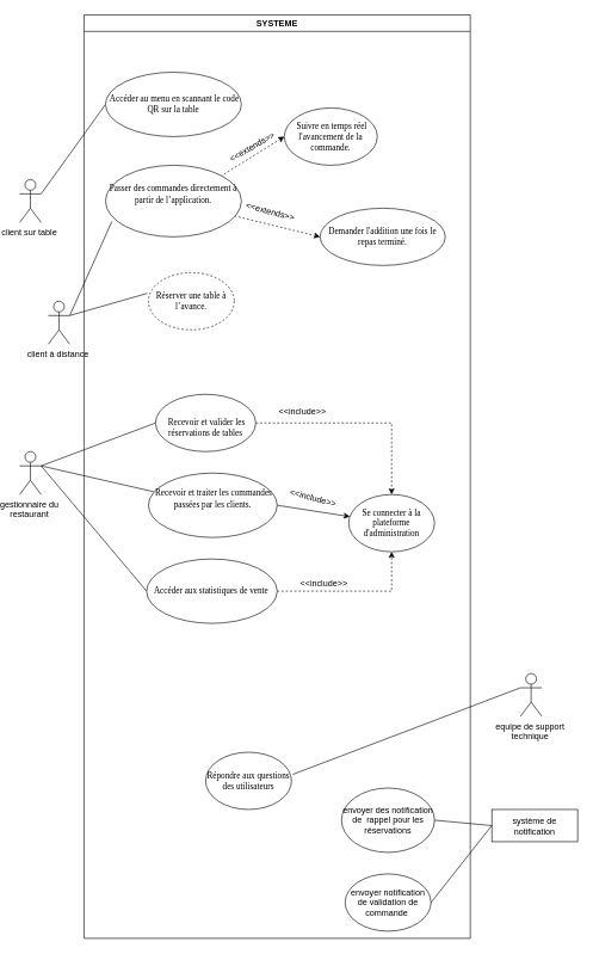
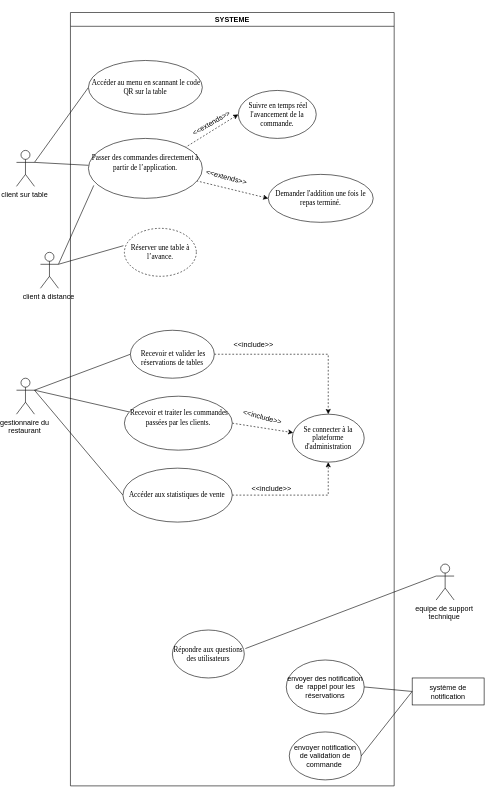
  <mxCell id="0" />
  <mxCell id="1" parent="0" />
  <mxCell id="2" style="rounded=0;orthogonalLoop=1;jettySize=auto;html=1;exitX=1;exitY=0.333;exitDx=0;exitDy=0;exitPerimeter=0;entryX=0;entryY=0.5;entryDx=0;entryDy=0;endArrow=none;endFill=0;" edge="1" parent="1" source="4" target="5"><mxGeometry relative="1" as="geometry" /></mxCell>
+ <mxCell id="3" style="rounded=0;orthogonalLoop=1;jettySize=auto;html=1;exitX=1;exitY=0.333;exitDx=0;exitDy=0;exitPerimeter=0;endArrow=none;endFill=0;" edge="1" parent="1" source="4" target="6"><mxGeometry relative="1" as="geometry" /></mxCell>
  <mxCell id="4" value="client sur table&amp;nbsp;" style="shape=umlActor;verticalLabelPosition=bottom;verticalAlign=top;html=1;outlineConnect=0;" vertex="1" parent="1"><mxGeometry x="20" y="250" width="30" height="60" as="geometry" /></mxCell>
  <mxCell id="5" value="&lt;span id=&quot;docs-internal-guid-c79c1736-7fff-4fd4-9958-a0d314a2d02f&quot;&gt;&lt;span style=&quot;background-color: transparent; font-variant-numeric: normal; font-variant-east-asian: normal; font-variant-alternates: normal; font-variant-position: normal; vertical-align: baseline; white-space-collapse: preserve;&quot;&gt;&lt;font face=&quot;Times New Roman&quot; style=&quot;font-size: 12px;&quot;&gt;&amp;nbsp;Accéder au menu en scannant le code QR sur la table&lt;/font&gt;&lt;/span&gt;&lt;/span&gt;" style="ellipse;whiteSpace=wrap;html=1;" vertex="1" parent="1"><mxGeometry x="140" y="100" width="190" height="90" as="geometry" /></mxCell>
  <mxCell id="6" value="&lt;span id=&quot;docs-internal-guid-8d7e4b69-7fff-a37f-a468-47b45fd36e52&quot;&gt;&lt;p style=&quot;line-height:1.38;margin-top:0pt;margin-bottom:0pt;&quot; dir=&quot;ltr&quot;&gt;&lt;span style=&quot;background-color: transparent; font-variant-numeric: normal; font-variant-east-asian: normal; font-variant-alternates: normal; font-variant-position: normal; vertical-align: baseline; white-space-collapse: preserve;&quot;&gt;&lt;font style=&quot;font-size: 12px;&quot; face=&quot;Times New Roman&quot;&gt;Passer des commandes directement à partir de l’application.&lt;/font&gt;&lt;/span&gt;&lt;/p&gt;&lt;div&gt;&lt;span style=&quot;font-size: 11pt; font-family: Arial, sans-serif; background-color: transparent; font-variant-numeric: normal; font-variant-east-asian: normal; font-variant-alternates: normal; font-variant-position: normal; vertical-align: baseline; white-space-collapse: preserve;&quot;&gt;&lt;br&gt;&lt;/span&gt;&lt;/div&gt;&lt;/span&gt;" style="ellipse;whiteSpace=wrap;html=1;" vertex="1" parent="1"><mxGeometry x="140" y="230" width="190" height="100" as="geometry" /></mxCell>
  <mxCell id="7" style="rounded=0;orthogonalLoop=1;jettySize=auto;html=1;exitX=0;exitY=0.5;exitDx=0;exitDy=0;entryX=1;entryY=0;entryDx=0;entryDy=0;dashed=1;startArrow=classic;startFill=1;endArrow=none;endFill=0;" edge="1" parent="1" source="8" target="6"><mxGeometry relative="1" as="geometry" /></mxCell>
  <mxCell id="8" value="&lt;span id=&quot;docs-internal-guid-2113cbe9-7fff-072d-64da-172c1b2d1587&quot;&gt;&lt;span style=&quot;background-color: transparent; font-variant-numeric: normal; font-variant-east-asian: normal; font-variant-alternates: normal; font-variant-position: normal; vertical-align: baseline; white-space-collapse: preserve;&quot;&gt;&lt;font face=&quot;Times New Roman&quot; style=&quot;font-size: 12px;&quot;&gt; Suivre en temps réel l'avancement de la commande.&lt;/font&gt;&lt;/span&gt;&lt;/span&gt;" style="ellipse;whiteSpace=wrap;html=1;" vertex="1" parent="1"><mxGeometry x="390" y="150" width="130" height="80" as="geometry" /></mxCell>
  <mxCell id="9" style="rounded=0;orthogonalLoop=1;jettySize=auto;html=1;exitX=0;exitY=0.5;exitDx=0;exitDy=0;dashed=1;endArrow=none;endFill=0;startArrow=classic;startFill=1;" edge="1" parent="1" source="32" target="6"><mxGeometry relative="1" as="geometry" /></mxCell>
  <mxCell id="10" value="client à distance&amp;nbsp;" style="shape=umlActor;verticalLabelPosition=bottom;verticalAlign=top;html=1;outlineConnect=0;" vertex="1" parent="1"><mxGeometry x="60" y="420" width="30" height="60" as="geometry" /></mxCell>
  <mxCell id="11" value="&lt;span id=&quot;docs-internal-guid-8c5d7878-7fff-8703-6d5d-d0cfee46931e&quot;&gt;&lt;span style=&quot;background-color: transparent; font-variant-numeric: normal; font-variant-east-asian: normal; font-variant-alternates: normal; font-variant-position: normal; vertical-align: baseline; white-space-collapse: preserve;&quot;&gt;&lt;font style=&quot;font-size: 12px;&quot; face=&quot;Times New Roman&quot;&gt;Réserver une table à l’avance.&lt;/font&gt;&lt;/span&gt;&lt;/span&gt;" style="ellipse;whiteSpace=wrap;html=1;dashed=1;" vertex="1" parent="1"><mxGeometry x="200" y="380" width="120" height="80" as="geometry" /></mxCell>
  <mxCell id="12" style="rounded=0;orthogonalLoop=1;jettySize=auto;html=1;exitX=1;exitY=0.333;exitDx=0;exitDy=0;exitPerimeter=0;entryX=0;entryY=0.5;entryDx=0;entryDy=0;endArrow=none;endFill=0;" edge="1" parent="1" source="15" target="17"><mxGeometry relative="1" as="geometry" /></mxCell>
  <mxCell id="13" style="rounded=0;orthogonalLoop=1;jettySize=auto;html=1;exitX=1;exitY=0.333;exitDx=0;exitDy=0;exitPerimeter=0;endArrow=none;endFill=0;" edge="1" parent="1" source="15" target="19"><mxGeometry relative="1" as="geometry" /></mxCell>
  <mxCell id="14" style="rounded=0;orthogonalLoop=1;jettySize=auto;html=1;exitX=1;exitY=0.333;exitDx=0;exitDy=0;exitPerimeter=0;entryX=0;entryY=0.5;entryDx=0;entryDy=0;endArrow=none;endFill=0;" edge="1" parent="1" source="15" target="21"><mxGeometry relative="1" as="geometry" /></mxCell>
  <mxCell id="15" value="gestionnaire du&amp;nbsp;&lt;div&gt;restaurant&amp;nbsp;&lt;/div&gt;" style="shape=umlActor;verticalLabelPosition=bottom;verticalAlign=top;html=1;outlineConnect=0;" vertex="1" parent="1"><mxGeometry x="20" y="630" width="30" height="60" as="geometry" /></mxCell>
  <mxCell id="16" style="edgeStyle=orthogonalEdgeStyle;rounded=0;orthogonalLoop=1;jettySize=auto;html=1;exitX=1;exitY=0.5;exitDx=0;exitDy=0;entryX=0.5;entryY=0;entryDx=0;entryDy=0;dashed=1;" edge="1" parent="1" source="17" target="35"><mxGeometry relative="1" as="geometry" /></mxCell>
  <mxCell id="17" value="&lt;font style=&quot;font-size: 12px;&quot; face=&quot;Times New Roman&quot;&gt;&lt;br&gt;&lt;b id=&quot;docs-internal-guid-4068b907-7fff-19ed-b30c-016f84e85819&quot; style=&quot;font-weight: normal;&quot;&gt;&lt;span style=&quot;color: rgb(0, 0, 0); background-color: transparent; font-weight: 400; font-style: normal; font-variant: normal; text-decoration: none; vertical-align: baseline; white-space: pre-wrap;&quot;&gt;&amp;nbsp;Recevoir et valider les réservations de tables&lt;/span&gt;&lt;/b&gt;&lt;/font&gt;" style="ellipse;whiteSpace=wrap;html=1;" vertex="1" parent="1"><mxGeometry x="210" y="550" width="140" height="80" as="geometry" /></mxCell>
- <mxCell id="18" style="rounded=0;orthogonalLoop=1;jettySize=auto;html=1;exitX=1;exitY=0.5;exitDx=0;exitDy=0;dashed=0;" edge="1" parent="1" source="19" target="35"><mxGeometry relative="1" as="geometry" /></mxCell>
+ <mxCell id="18" style="rounded=0;orthogonalLoop=1;jettySize=auto;html=1;exitX=1;exitY=0.5;exitDx=0;exitDy=0;dashed=1;" edge="1" parent="1" source="19" target="35"><mxGeometry relative="1" as="geometry" /></mxCell>
  <mxCell id="19" value="&lt;span id=&quot;docs-internal-guid-2fde700c-7fff-7c70-d47c-61f89b199e7b&quot;&gt;&lt;p style=&quot;line-height:1.38;margin-top:0pt;margin-bottom:0pt;&quot; dir=&quot;ltr&quot;&gt;&lt;span style=&quot;background-color: transparent; font-variant-numeric: normal; font-variant-east-asian: normal; font-variant-alternates: normal; font-variant-position: normal; vertical-align: baseline; white-space-collapse: preserve;&quot;&gt;&lt;font face=&quot;Times New Roman&quot; style=&quot;font-size: 12px;&quot;&gt;&amp;nbsp;Recevoir et traiter les commandes passées par les clients.&lt;/font&gt;&lt;/span&gt;&lt;/p&gt;&lt;div&gt;&lt;span style=&quot;font-size: 11pt; font-family: Arial, sans-serif; background-color: transparent; font-variant-numeric: normal; font-variant-east-asian: normal; font-variant-alternates: normal; font-variant-position: normal; vertical-align: baseline; white-space-collapse: preserve;&quot;&gt;&lt;br&gt;&lt;/span&gt;&lt;/div&gt;&lt;/span&gt;" style="ellipse;whiteSpace=wrap;html=1;" vertex="1" parent="1"><mxGeometry x="200" y="660" width="180" height="90" as="geometry" /></mxCell>
  <mxCell id="20" style="edgeStyle=orthogonalEdgeStyle;rounded=0;orthogonalLoop=1;jettySize=auto;html=1;exitX=1;exitY=0.5;exitDx=0;exitDy=0;dashed=1;" edge="1" parent="1" source="21" target="35"><mxGeometry relative="1" as="geometry" /></mxCell>
  <mxCell id="21" value="&lt;span id=&quot;docs-internal-guid-725adc20-7fff-e1d8-ecf4-9ea60ec8921f&quot;&gt;&lt;span style=&quot;background-color: transparent; font-variant-numeric: normal; font-variant-east-asian: normal; font-variant-alternates: normal; font-variant-position: normal; vertical-align: baseline; white-space-collapse: preserve;&quot;&gt;&lt;font style=&quot;font-size: 12px;&quot; face=&quot;Times New Roman&quot;&gt;Accéder aux statistiques de vente &lt;/font&gt;&lt;/span&gt;&lt;/span&gt;" style="ellipse;whiteSpace=wrap;html=1;" vertex="1" parent="1"><mxGeometry x="197.5" y="780" width="182.5" height="90" as="geometry" /></mxCell>
  <mxCell id="22" value="&lt;span id=&quot;docs-internal-guid-02acfa00-7fff-6507-ab25-22c07328c5fd&quot;&gt;&lt;span style=&quot;background-color: transparent; font-variant-numeric: normal; font-variant-east-asian: normal; font-variant-alternates: normal; font-variant-position: normal; vertical-align: baseline; white-space-collapse: preserve;&quot;&gt;&lt;font style=&quot;font-size: 12px;&quot; face=&quot;Times New Roman&quot;&gt;Répondre aux questions des utilisateurs&lt;/font&gt;&lt;/span&gt;&lt;/span&gt;" style="ellipse;whiteSpace=wrap;html=1;" vertex="1" parent="1"><mxGeometry x="280" y="1050" width="120" height="80" as="geometry" /></mxCell>
  <mxCell id="23" value="equipe de support&amp;nbsp;&lt;div&gt;technique&amp;nbsp;&lt;/div&gt;" style="shape=umlActor;verticalLabelPosition=bottom;verticalAlign=top;html=1;outlineConnect=0;" vertex="1" parent="1"><mxGeometry x="720" y="940" width="30" height="60" as="geometry" /></mxCell>
  <mxCell id="24" style="rounded=0;orthogonalLoop=1;jettySize=auto;html=1;exitX=1;exitY=0.333;exitDx=0;exitDy=0;exitPerimeter=0;entryX=-0.013;entryY=0.362;entryDx=0;entryDy=0;entryPerimeter=0;endArrow=none;endFill=0;" edge="1" parent="1" source="10" target="11"><mxGeometry relative="1" as="geometry" /></mxCell>
  <mxCell id="25" style="rounded=0;orthogonalLoop=1;jettySize=auto;html=1;exitX=1;exitY=0.333;exitDx=0;exitDy=0;exitPerimeter=0;entryX=0.047;entryY=0.784;entryDx=0;entryDy=0;entryPerimeter=0;endArrow=none;endFill=0;" edge="1" parent="1" source="10" target="6"><mxGeometry relative="1" as="geometry" /></mxCell>
  <mxCell id="26" style="rounded=0;orthogonalLoop=1;jettySize=auto;html=1;exitX=0;exitY=0.333;exitDx=0;exitDy=0;exitPerimeter=0;entryX=1.015;entryY=0.387;entryDx=0;entryDy=0;entryPerimeter=0;endArrow=none;endFill=0;" edge="1" parent="1" source="23" target="22"><mxGeometry relative="1" as="geometry" /></mxCell>
  <mxCell id="27" value="SYSTEME" style="swimlane;whiteSpace=wrap;html=1;" vertex="1" parent="1"><mxGeometry x="110" y="20" width="540" height="1290" as="geometry" /></mxCell>
  <mxCell id="28" value="envoyer des notification de&amp;nbsp; rappel pour les réservations" style="ellipse;whiteSpace=wrap;html=1;" vertex="1" parent="27"><mxGeometry x="360" y="1080" width="130" height="90" as="geometry" /></mxCell>
  <mxCell id="29" value="envoyer notification de validation de commande&amp;nbsp;" style="ellipse;whiteSpace=wrap;html=1;" vertex="1" parent="27"><mxGeometry x="365" y="1200" width="120" height="80" as="geometry" /></mxCell>
  <mxCell id="30" value="&amp;lt;&amp;lt;extends&amp;gt;&amp;gt;" style="text;html=1;align=center;verticalAlign=middle;resizable=0;points=[];autosize=1;strokeColor=none;fillColor=none;rotation=-30;" vertex="1" parent="27"><mxGeometry x="190" y="170" width="90" height="30" as="geometry" /></mxCell>
  <mxCell id="31" value="&amp;lt;&amp;lt;extends&amp;gt;&amp;gt;" style="text;html=1;align=center;verticalAlign=middle;resizable=0;points=[];autosize=1;strokeColor=none;fillColor=none;rotation=15;" vertex="1" parent="27"><mxGeometry x="215" y="260" width="90" height="30" as="geometry" /></mxCell>
  <mxCell id="32" value="&lt;span id=&quot;docs-internal-guid-cf0d469b-7fff-714c-5c3f-a6788cfbf6cc&quot;&gt;&lt;span style=&quot;background-color: transparent; font-variant-numeric: normal; font-variant-east-asian: normal; font-variant-alternates: normal; font-variant-position: normal; vertical-align: baseline; white-space-collapse: preserve;&quot;&gt;&lt;font style=&quot;font-size: 12px;&quot; face=&quot;Times New Roman&quot;&gt;Demander l'addition une fois le repas terminé.&lt;/font&gt;&lt;/span&gt;&lt;/span&gt;" style="ellipse;whiteSpace=wrap;html=1;" vertex="1" parent="27"><mxGeometry x="330" y="270" width="175" height="80" as="geometry" /></mxCell>
  <mxCell id="33" value="&amp;lt;&amp;lt;include&amp;gt;&amp;gt;" style="text;html=1;align=center;verticalAlign=middle;resizable=0;points=[];autosize=1;strokeColor=none;fillColor=none;" vertex="1" parent="27"><mxGeometry x="260" y="540" width="90" height="30" as="geometry" /></mxCell>
  <mxCell id="34" value="&amp;lt;&amp;lt;include&amp;gt;&amp;gt;" style="text;html=1;align=center;verticalAlign=middle;resizable=0;points=[];autosize=1;strokeColor=none;fillColor=none;rotation=15;" vertex="1" parent="27"><mxGeometry x="275" y="660" width="90" height="30" as="geometry" /></mxCell>
  <mxCell id="35" value="&lt;span id=&quot;docs-internal-guid-cd1c1a3b-7fff-a230-ce75-30a254d950ba&quot;&gt;&lt;span style=&quot;background-color: transparent; font-variant-numeric: normal; font-variant-east-asian: normal; font-variant-alternates: normal; font-variant-position: normal; vertical-align: baseline; white-space-collapse: preserve;&quot;&gt;&lt;font style=&quot;font-size: 12px;&quot; face=&quot;Times New Roman&quot;&gt;Se connecter à la plateforme d'administration&lt;/font&gt;&lt;/span&gt;&lt;/span&gt;" style="ellipse;whiteSpace=wrap;html=1;" vertex="1" parent="27"><mxGeometry x="370" y="670" width="120" height="80" as="geometry" /></mxCell>
  <mxCell id="36" value="&amp;lt;&amp;lt;include&amp;gt;&amp;gt;" style="text;html=1;align=center;verticalAlign=middle;resizable=0;points=[];autosize=1;strokeColor=none;fillColor=none;" vertex="1" parent="27"><mxGeometry x="290" y="780" width="90" height="30" as="geometry" /></mxCell>
  <mxCell id="37" style="rounded=0;orthogonalLoop=1;jettySize=auto;html=1;startArrow=none;endArrow=none;exitX=0;exitY=0.5;exitDx=0;exitDy=0;entryX=1;entryY=0.5;entryDx=0;entryDy=0;" edge="1" parent="1" source="38" target="28"><mxGeometry relative="1" as="geometry" /></mxCell>
  <mxCell id="38" value="système de notification" style="whiteSpace=wrap;html=1;align=center;treeFolding=1;treeMoving=1;newEdgeStyle={&quot;edgeStyle&quot;:&quot;elbowEdgeStyle&quot;,&quot;startArrow&quot;:&quot;none&quot;,&quot;endArrow&quot;:&quot;none&quot;};" vertex="1" parent="1"><mxGeometry x="680" y="1130" width="120" height="45" as="geometry" /></mxCell>
  <mxCell id="39" style="rounded=0;orthogonalLoop=1;jettySize=auto;html=1;exitX=1;exitY=0.5;exitDx=0;exitDy=0;entryX=0;entryY=0.5;entryDx=0;entryDy=0;endArrow=none;endFill=0;" edge="1" parent="1" source="29" target="38"><mxGeometry relative="1" as="geometry" /></mxCell>
